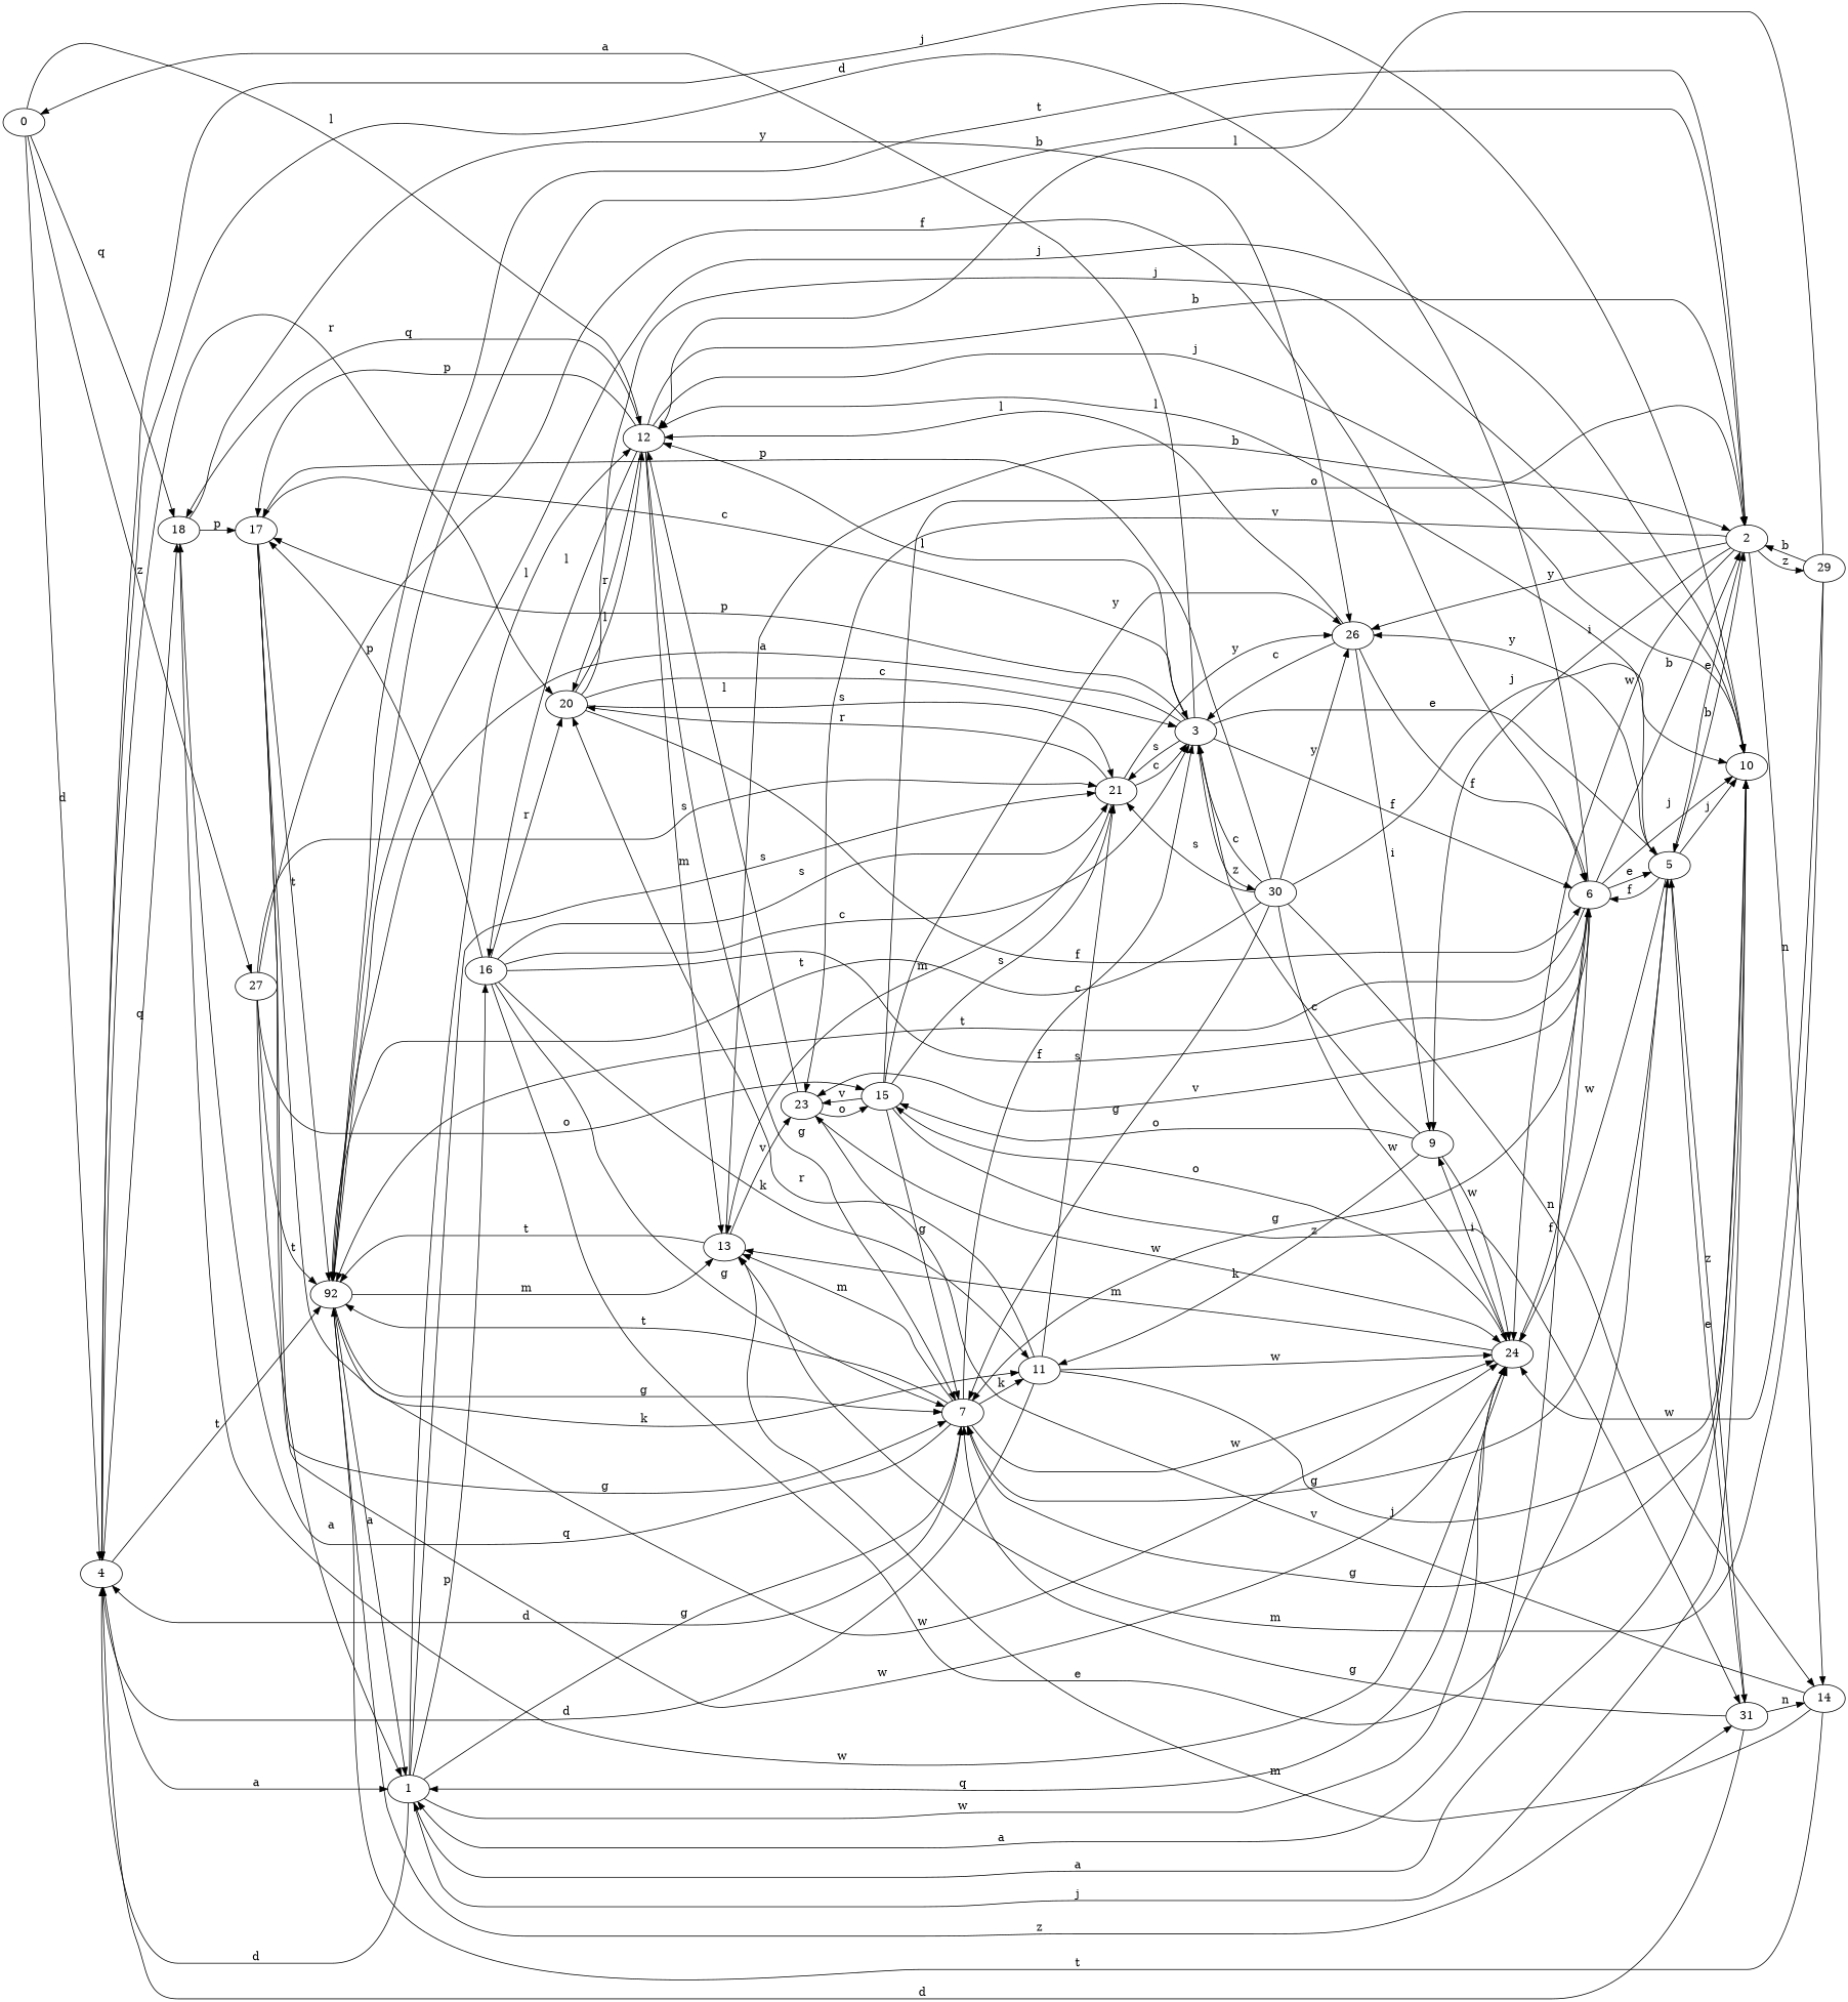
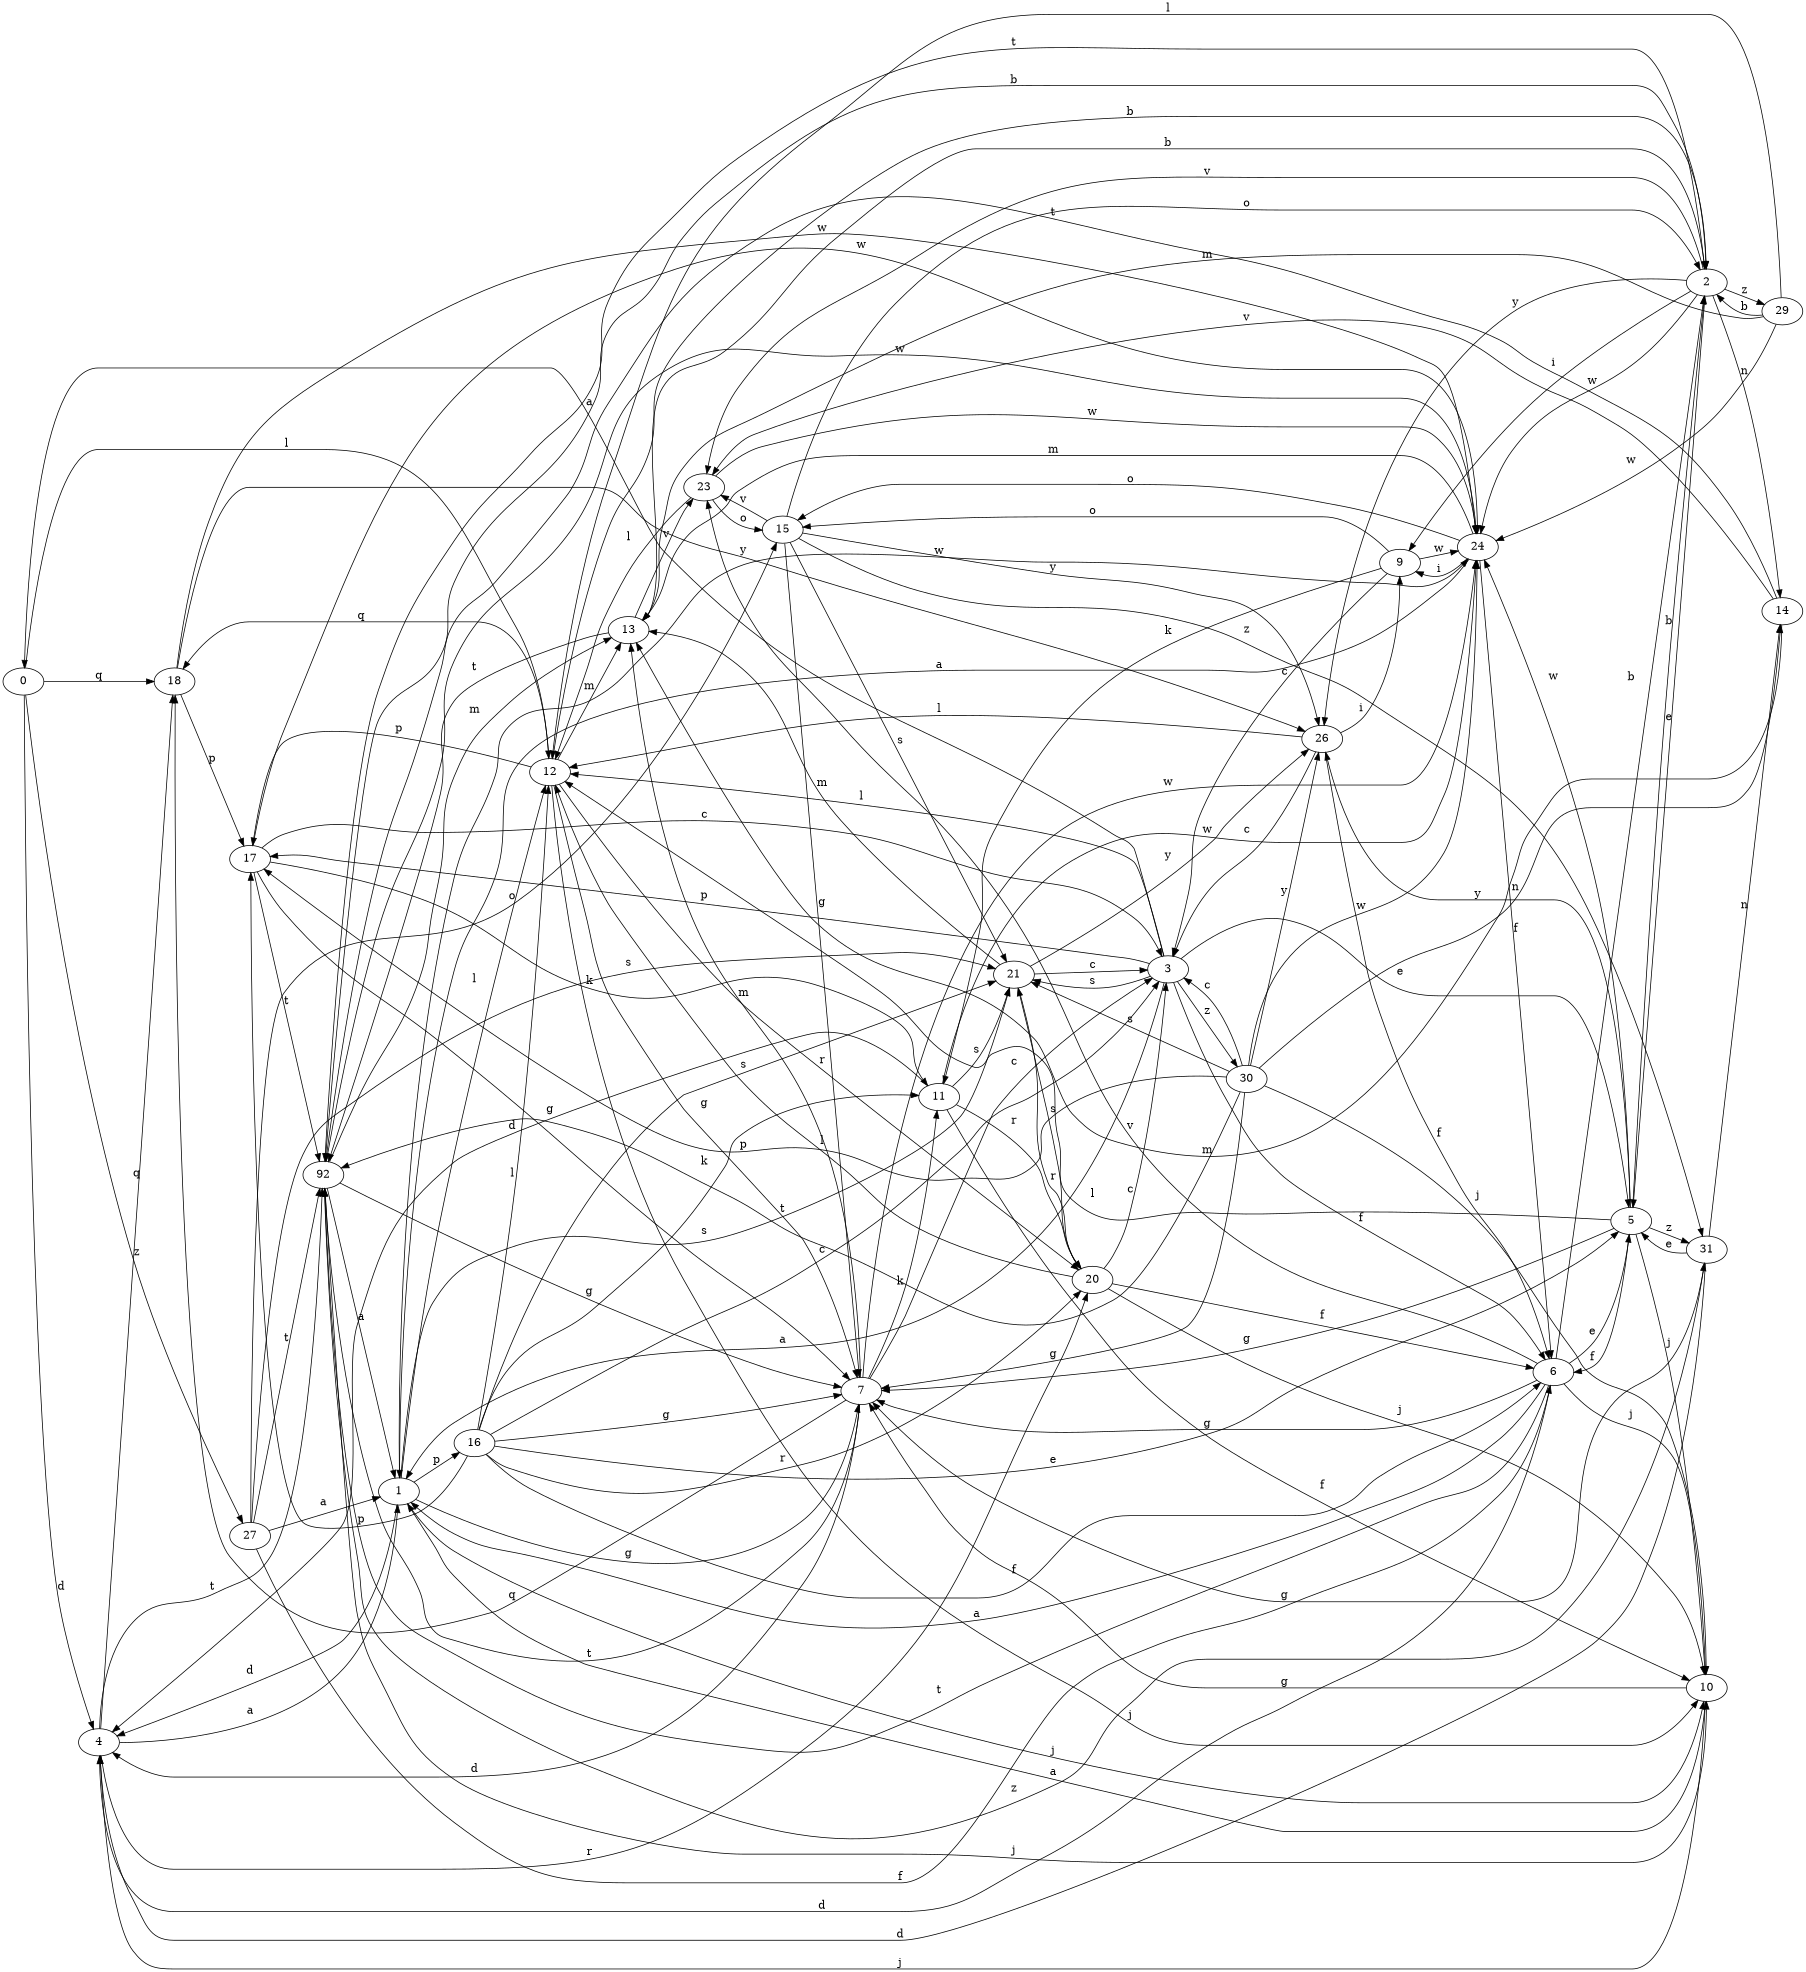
  strict digraph {
    rankdir=LR
    0
    4
    12
    18
    27
    1
    n7 [label=92]
    20
    7
    10
    2
    17
    13
    24
    26
    21
    15
    6
    16
    3
    11
    5
    9
    14
    23
    29
    31
    30
    0 -> 4 [label=d]
    0 -> 12 [label=l]
    0 -> 18 [label=q]
    0 -> 27 [label=z]
    4 -> 18 [label=q]
    4 -> 1 [label=a]
    4 -> n7 [label=t]
    4 -> 20 [label=r]
    12 -> 18 [label=q]
    12 -> 20 [label=r]
    12 -> 7 [label=g]
    12 -> 10 [label=j]
    12 -> 2 [label=b]
    12 -> 17 [label=p]
    12 -> 13 [label=m]
    18 -> 17 [label=p]
    18 -> 24 [label=w]
    18 -> 26 [label=y]
    27 -> 1 [label=a]
    27 -> n7 [label=t]
    27 -> 21 [label=s]
    27 -> 15 [label=o]
    27 -> 6 [label=f]
    1 -> 4 [label=d]
    1 -> 12 [label=l]
    1 -> 7 [label=g]
    1 -> 10 [label=j]
    1 -> 24 [label=w]
    1 -> 21 [label=s]
    1 -> 16 [label=p]
    n7 -> 1 [label=a]
    n7 -> 7 [label=g]
    n7 -> 10 [label=j]
    n7 -> 2 [label=b]
    n7 -> 13 [label=m]
    n7 -> 24 [label=w]
    n7 -> 31 [label=z]
    20 -> 12 [label=l]
    20 -> 10 [label=j]
    20 -> 21 [label=s]
    20 -> 6 [label=f]
    20 -> 3 [label=c]
    7 -> 4 [label=d]
    7 -> 18 [label=q]
    7 -> n7 [label=t]
    7 -> 13 [label=m]
    7 -> 24 [label=w]
    7 -> 3 [label=c]
    7 -> 11 [label=k]
    10 -> 4 [label=j]
    10 -> 1 [label=a]
    10 -> 7 [label=g]
    2 -> n7 [label=t]
    2 -> 24 [label=w]
    2 -> 26 [label=y]
    2 -> 5 [label=e]
    2 -> 9 [label=i]
    2 -> 14 [label=n]
    2 -> 23 [label=v]
    2 -> 29 [label=z]
    17 -> n7 [label=t]
    17 -> 7 [label=g]
    17 -> 24 [label=w]
    17 -> 3 [label=c]
    17 -> 11 [label=k]
    13 -> n7 [label=t]
    13 -> 2 [label=b]
    13 -> 23 [label=v]
-   24 -> 1 [label=q]
+   24 -> 1 [label=a]
    24 -> 13 [label=m]
    24 -> 15 [label=o]
    24 -> 6 [label=f]
    24 -> 9 [label=i]
    26 -> 12 [label=l]
    26 -> 6 [label=f]
    26 -> 3 [label=c]
    26 -> 9 [label=i]
    21 -> 20 [label=r]
    21 -> 13 [label=m]
    21 -> 26 [label=y]
    21 -> 3 [label=c]
    15 -> 7 [label=g]
    15 -> 2 [label=o]
    15 -> 26 [label=y]
    15 -> 21 [label=s]
    15 -> 23 [label=v]
    15 -> 31 [label=z]
    6 -> 4 [label=d]
    6 -> 1 [label=a]
    6 -> n7 [label=t]
    6 -> 7 [label=g]
    6 -> 10 [label=j]
    6 -> 2 [label=b]
    6 -> 5 [label=e]
    6 -> 23 [label=v]
-   12 -> 16 [label=l]
+   16 -> 12 [label=l]
    16 -> 20 [label=r]
    16 -> 7 [label=g]
    16 -> 17 [label=p]
    16 -> 21 [label=s]
    16 -> 6 [label=f]
    16 -> 3 [label=c]
    16 -> 11 [label=k]
    16 -> 5 [label=e]
    3 -> 0 [label=a]
    3 -> 12 [label=l]
-   3 -> n7 [label=a]
+   3 -> 1 [label=a]
    3 -> 17 [label=p]
    3 -> 21 [label=s]
    3 -> 6 [label=f]
    3 -> 5 [label=e]
    3 -> 30 [label=z]
    11 -> 4 [label=d]
    11 -> 20 [label=r]
-   11 -> 10 [label=j]
+   11 -> 10 [label=f]
    11 -> 24 [label=w]
    11 -> 21 [label=s]
    5 -> 12 [label=l]
    5 -> 7 [label=g]
    5 -> 10 [label=j]
    5 -> 2 [label=b]
    5 -> 24 [label=w]
    5 -> 26 [label=y]
    5 -> 6 [label=f]
    5 -> 31 [label=z]
    9 -> 24 [label=w]
    9 -> 15 [label=o]
    9 -> 3 [label=c]
    9 -> 11 [label=k]
    14 -> n7 [label=t]
    14 -> 13 [label=m]
    14 -> 23 [label=v]
    23 -> 12 [label=l]
    23 -> 24 [label=w]
    23 -> 15 [label=o]
    29 -> 12 [label=l]
    29 -> 2 [label=b]
    29 -> 13 [label=m]
    29 -> 24 [label=w]
    31 -> 4 [label=d]
    31 -> 7 [label=g]
    31 -> 5 [label=e]
    31 -> 14 [label=n]
    30 -> n7 [label=t]
    30 -> 7 [label=g]
    30 -> 10 [label=j]
    30 -> 17 [label=p]
    30 -> 24 [label=w]
    30 -> 26 [label=y]
    30 -> 21 [label=s]
    30 -> 3 [label=c]
    30 -> 14 [label=n]
  }
